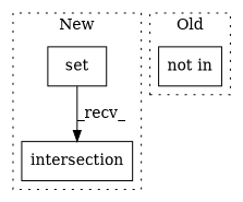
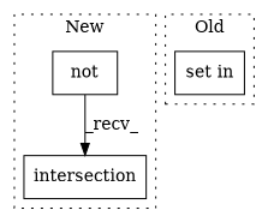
  digraph {
    node [a=32 shape=box]
    n1 [l="13,1" label=intersection s="6996,7027"]
-   n2 [l="4,1" label=set s="6972,6994"]
-   n3 [a=108 l=29 label="not in" s=6942]
+   n2 [l="4,1" label=not s="6972,6994"]
+   n3 [a=108 l=29 label="set in" s=6942]
    subgraph cluster_1 {
      label=New
      style=dotted
      n1
      n2
    }
    subgraph cluster_2 {
      label=Old
      style=dotted
      n3
    }
    n2 -> n1 [label=_recv_]
  }
